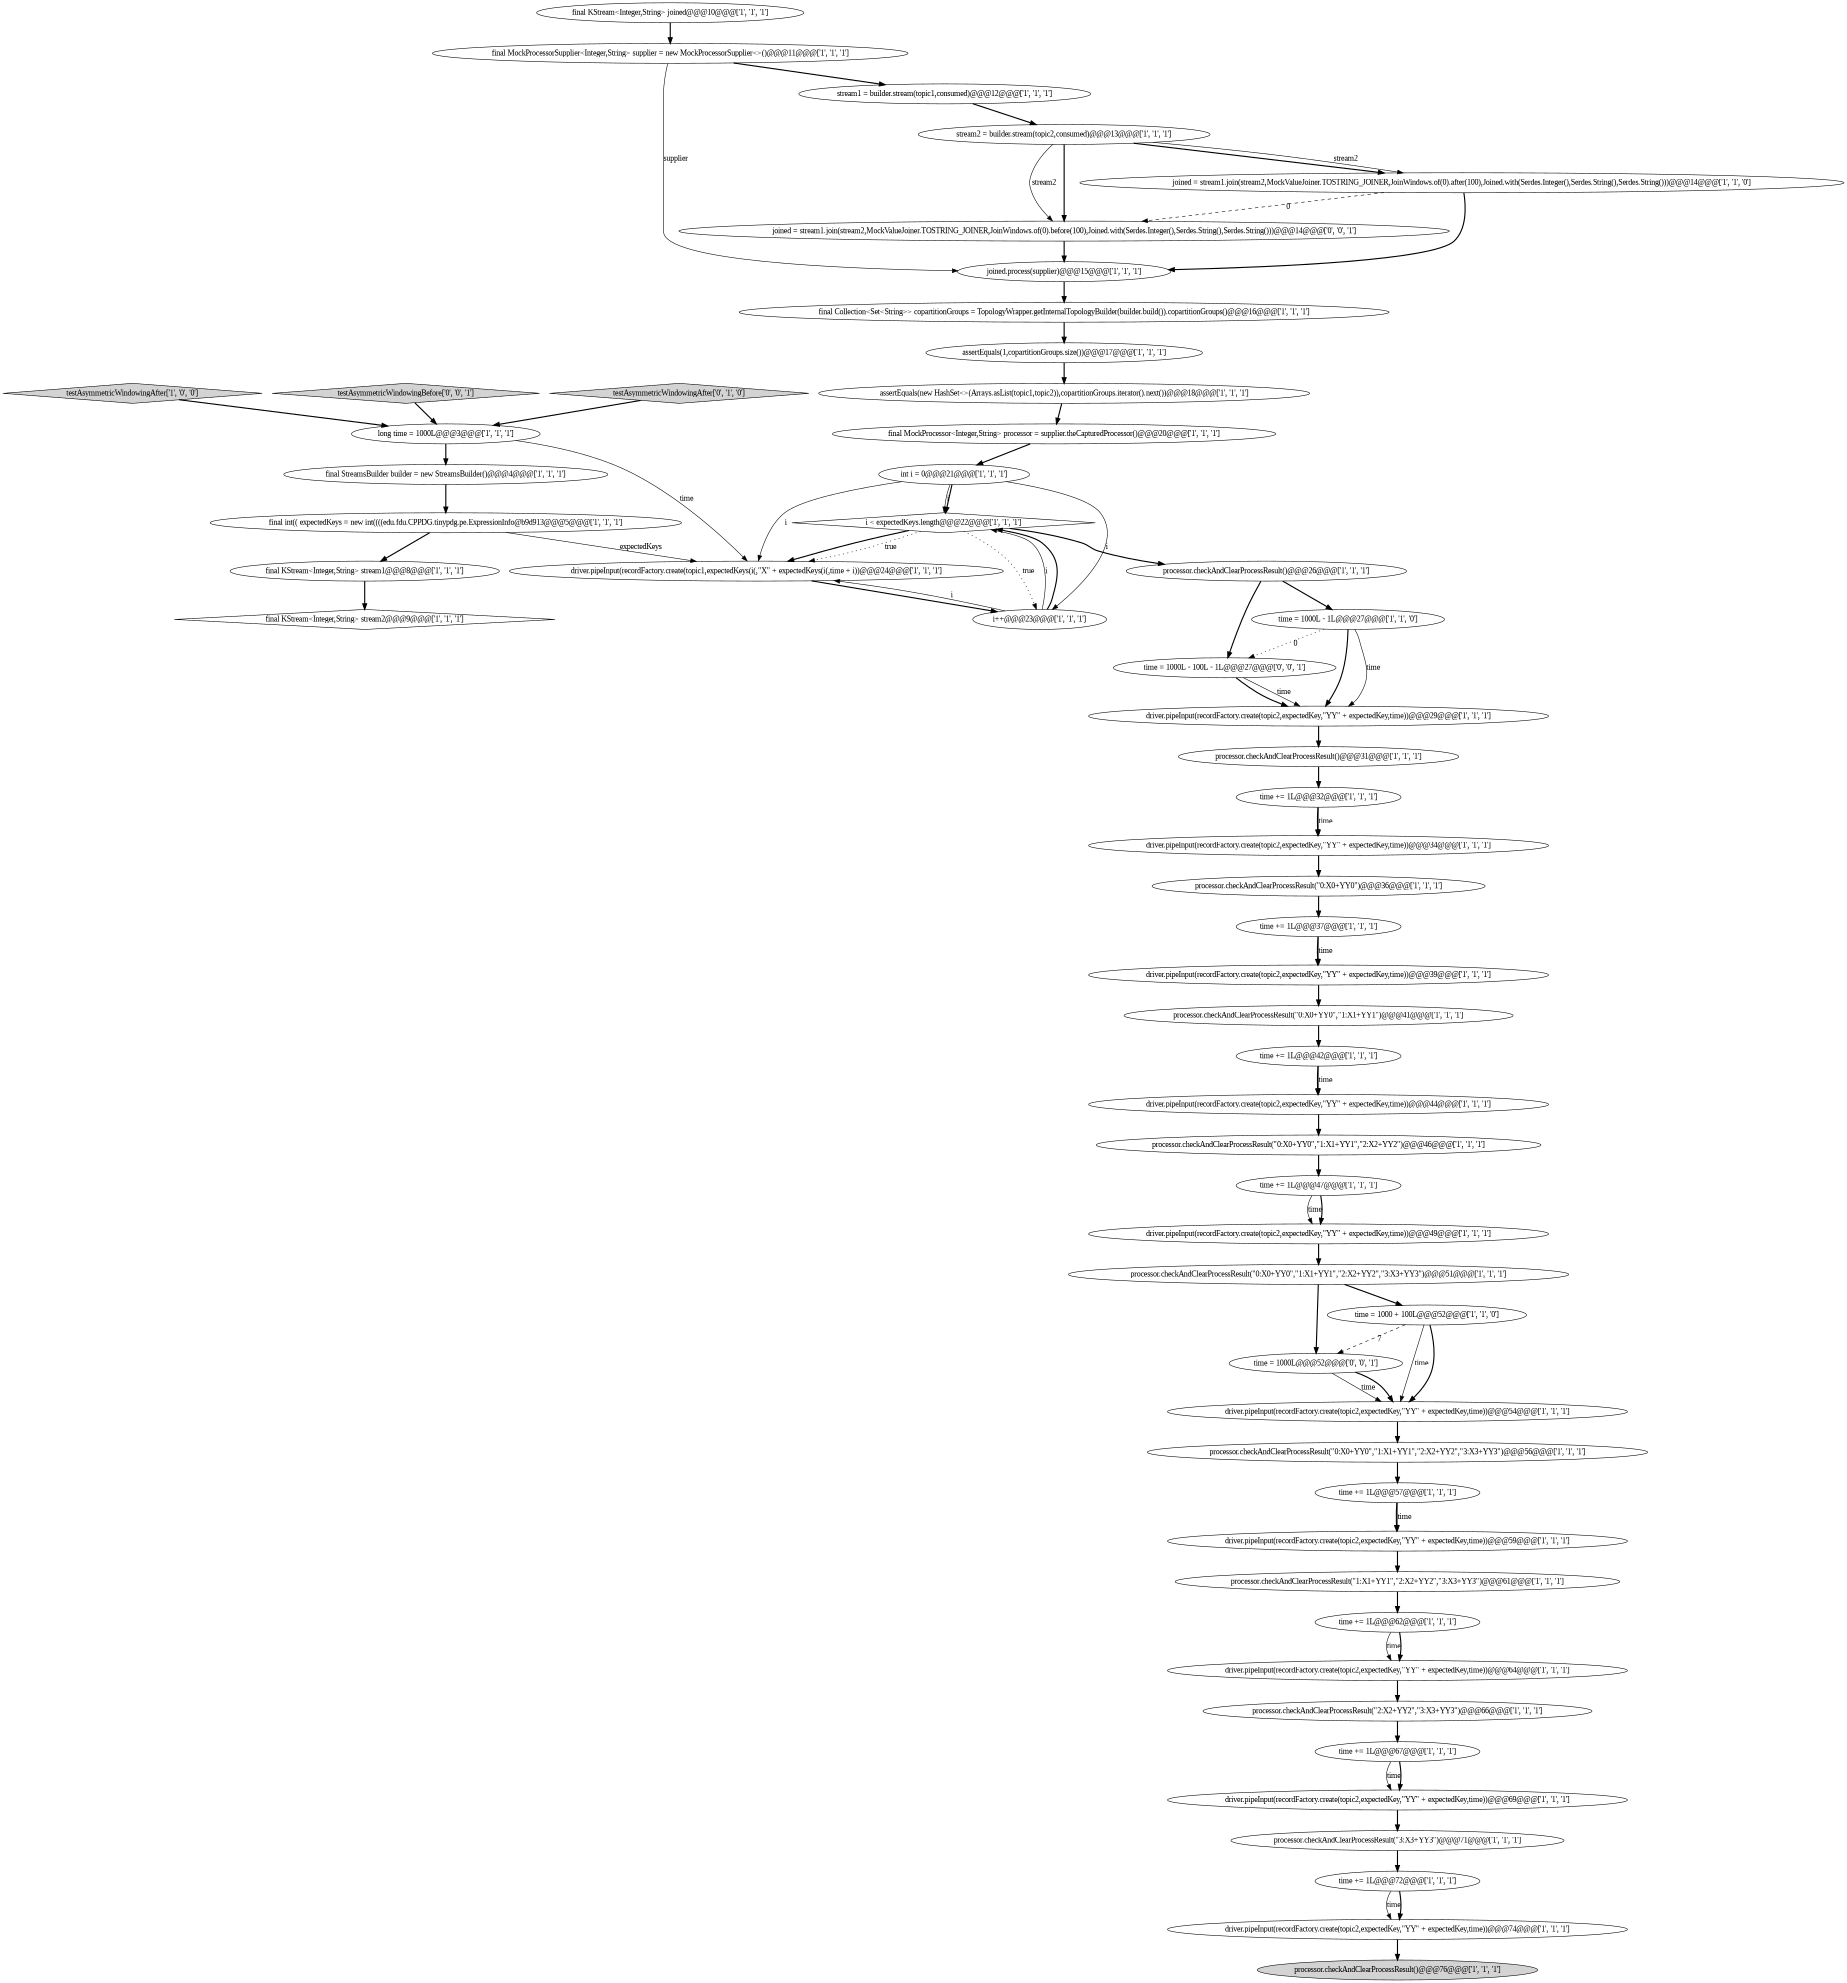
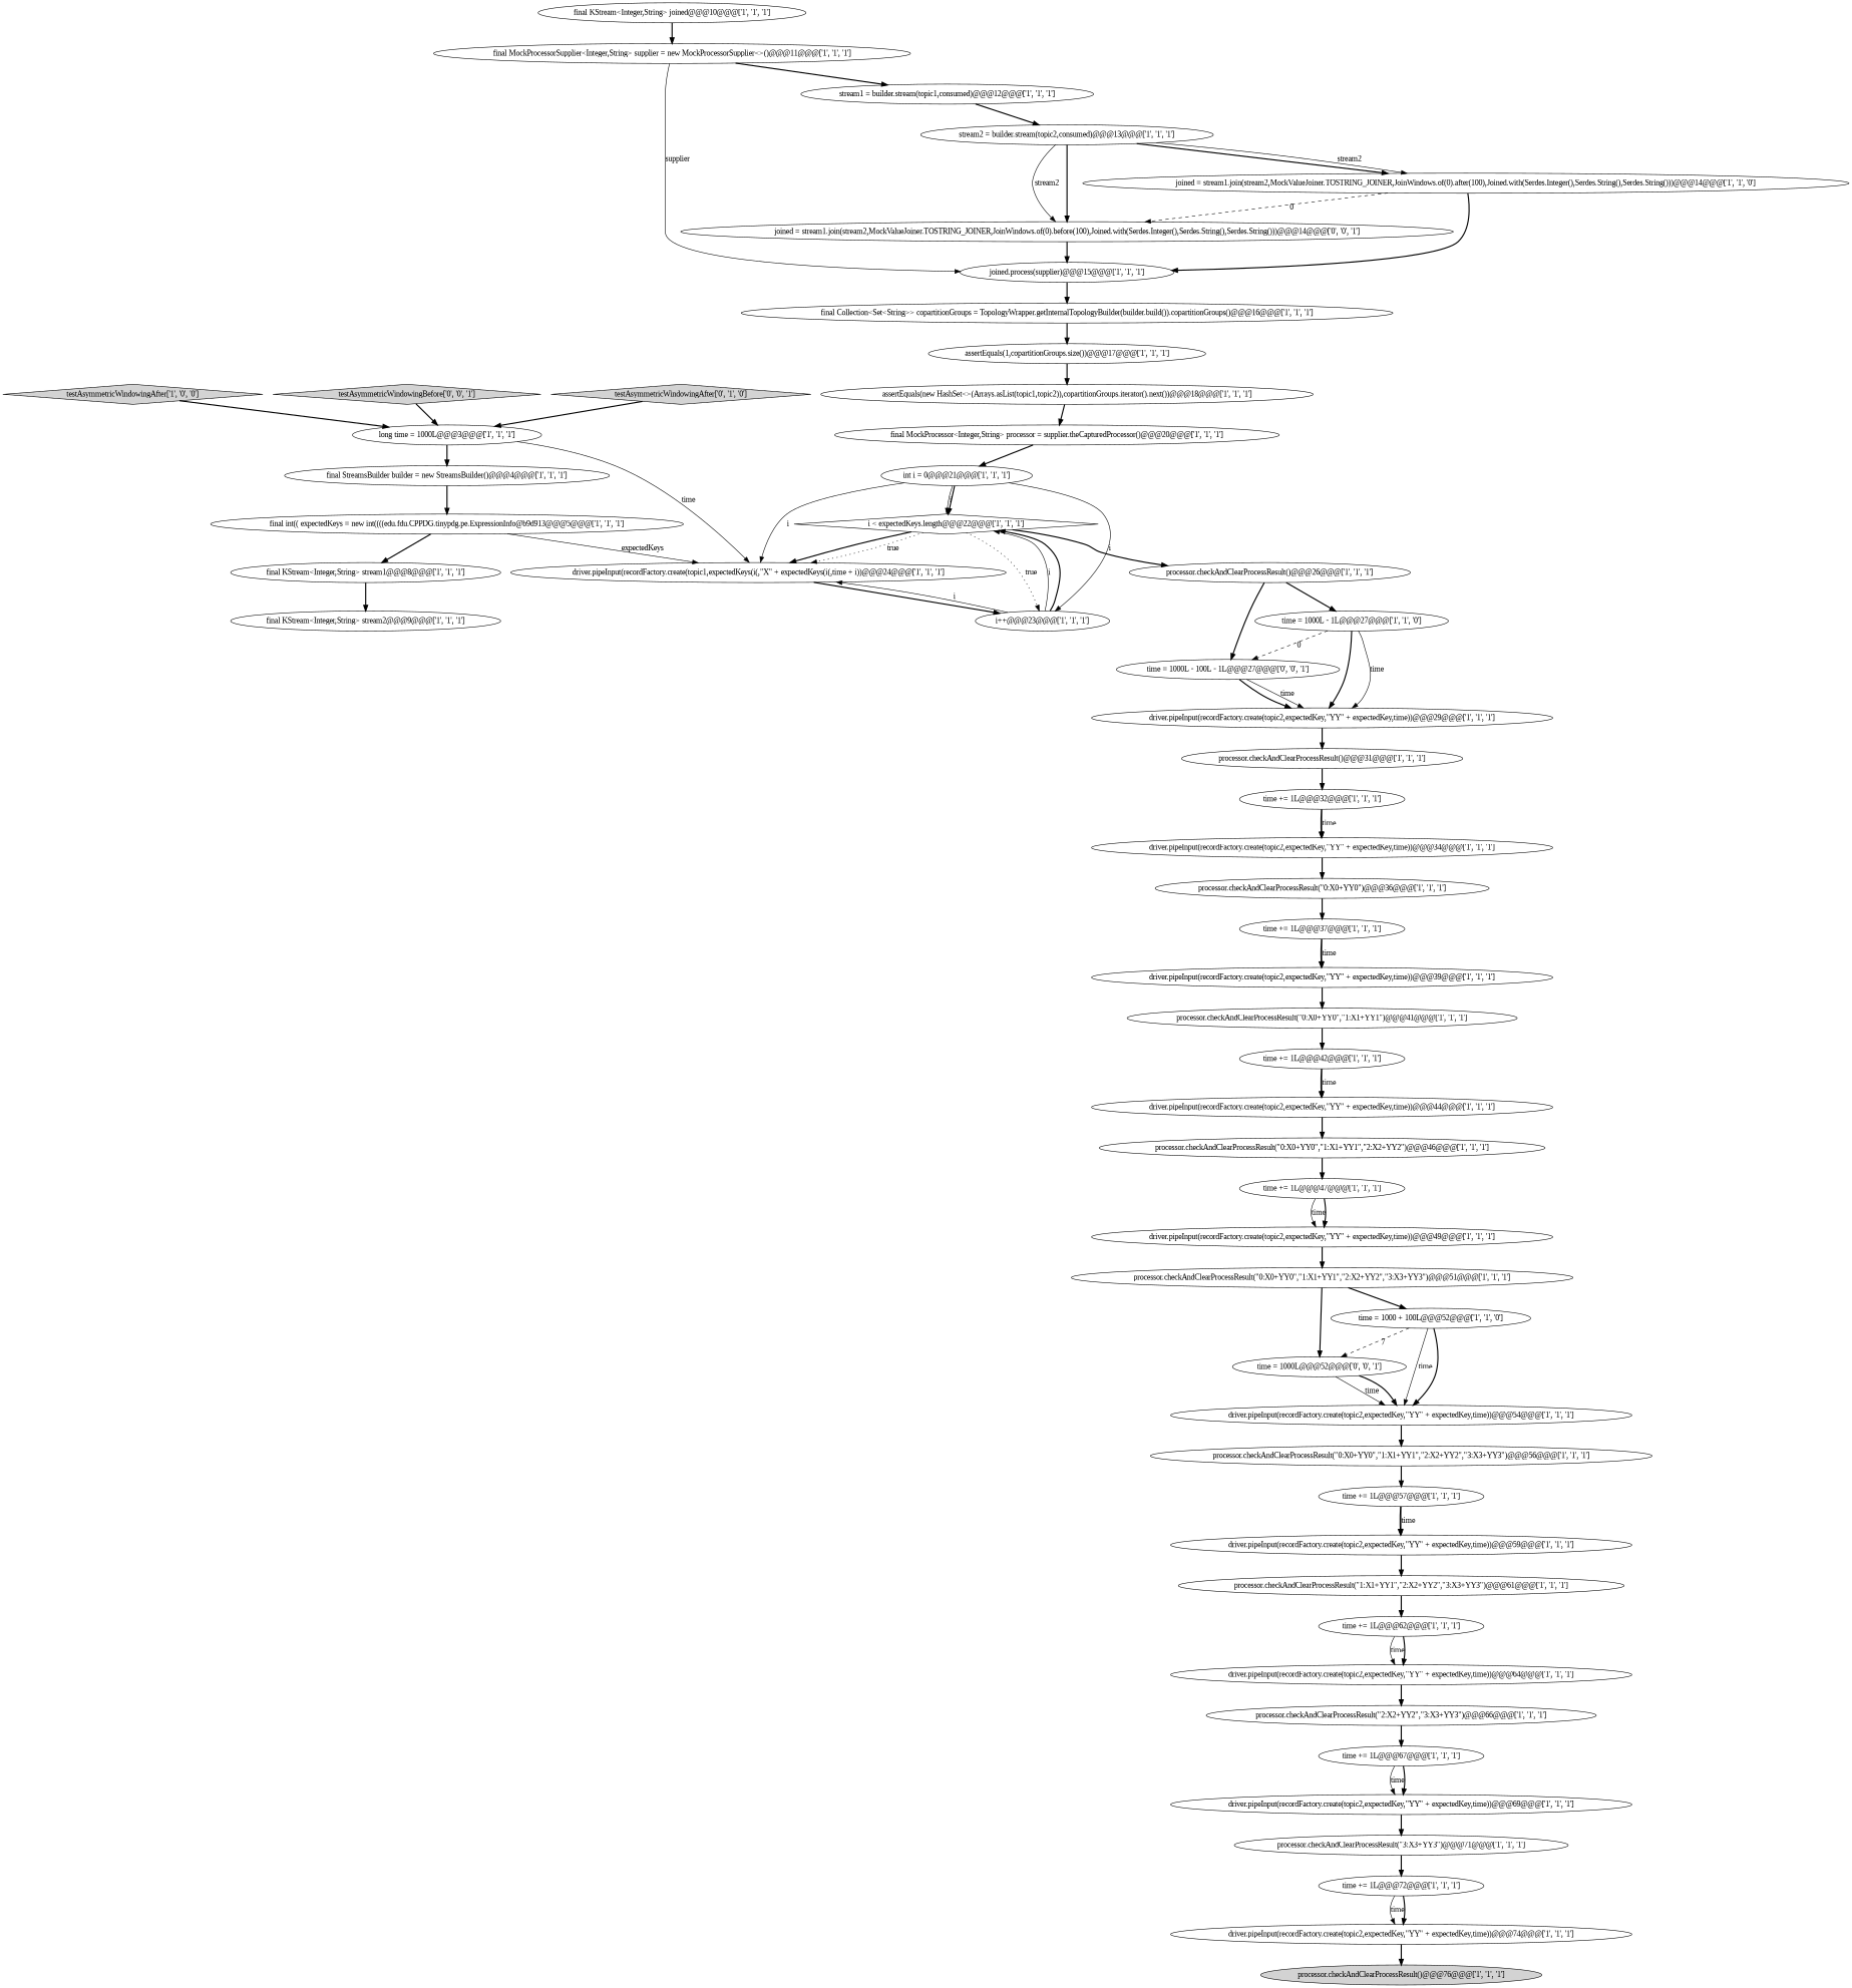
  digraph {
    fontname="Liberation Serif"
    node [fillcolor=white fontname="Liberation Serif" shape=ellipse style=filled]
    edge [fontname="Liberation Serif" style=bold]
    n1 [fillcolor=lightgray label="processor.checkAndClearProcessResult()@@@76@@@['1', '1', '1']"]
    n2 [label="joined.process(supplier)@@@15@@@['1', '1', '1']"]
    n3 [label="final Collection<Set<String>> copartitionGroups = TopologyWrapper.getInternalTopologyBuilder(builder.build()).copartitionGroups()@@@16@@@['1', '1', '1']"]
    n4 [label="assertEquals(1,copartitionGroups.size())@@@17@@@['1', '1', '1']"]
    n5 [label="driver.pipeInput(recordFactory.create(topic2,expectedKey,\"YY\" + expectedKey,time))@@@64@@@['1', '1', '1']"]
    n6 [label="processor.checkAndClearProcessResult(\"2:X2+YY2\",\"3:X3+YY3\")@@@66@@@['1', '1', '1']"]
    n7 [label="time += 1L@@@67@@@['1', '1', '1']"]
    n8 [label="processor.checkAndClearProcessResult(\"0:X0+YY0\",\"1:X1+YY1\",\"2:X2+YY2\",\"3:X3+YY3\")@@@56@@@['1', '1', '1']"]
    n9 [label="time += 1L@@@57@@@['1', '1', '1']"]
    n10 [label="driver.pipeInput(recordFactory.create(topic2,expectedKey,\"YY\" + expectedKey,time))@@@59@@@['1', '1', '1']"]
    n11 [label="final MockProcessorSupplier<Integer,String> supplier = new MockProcessorSupplier<>()@@@11@@@['1', '1', '1']"]
    n12 [label="stream1 = builder.stream(topic1,consumed)@@@12@@@['1', '1', '1']"]
    n13 [label="stream2 = builder.stream(topic2,consumed)@@@13@@@['1', '1', '1']"]
    n14 [label="driver.pipeInput(recordFactory.create(topic2,expectedKey,\"YY\" + expectedKey,time))@@@39@@@['1', '1', '1']"]
    n15 [label="processor.checkAndClearProcessResult(\"0:X0+YY0\",\"1:X1+YY1\")@@@41@@@['1', '1', '1']"]
    n16 [label="time += 1L@@@42@@@['1', '1', '1']"]
    n17 [label="driver.pipeInput(recordFactory.create(topic2,expectedKey,\"YY\" + expectedKey,time))@@@29@@@['1', '1', '1']"]
    n18 [label="processor.checkAndClearProcessResult()@@@31@@@['1', '1', '1']"]
    n19 [label="time += 1L@@@32@@@['1', '1', '1']"]
    n20 [label="time += 1L@@@37@@@['1', '1', '1']"]
    n21 [label="driver.pipeInput(recordFactory.create(topic2,expectedKey,\"YY\" + expectedKey,time))@@@44@@@['1', '1', '1']"]
    n22 [label="processor.checkAndClearProcessResult(\"0:X0+YY0\",\"1:X1+YY1\",\"2:X2+YY2\")@@@46@@@['1', '1', '1']"]
    n23 [label="final KStream<Integer,String> stream1@@@8@@@['1', '1', '1']"]
-   n24 [label="final KStream<Integer,String> stream2@@@9@@@['1', '1', '1']" shape=diamond]
+   n24 [label="final KStream<Integer,String> stream2@@@9@@@['1', '1', '1']"]
    n25 [label="final int(( expectedKeys = new int((((edu.fdu.CPPDG.tinypdg.pe.ExpressionInfo@b9d913@@@5@@@['1', '1', '1']"]
    n26 [label="driver.pipeInput(recordFactory.create(topic1,expectedKeys(i(,\"X\" + expectedKeys(i(,time + i))@@@24@@@['1', '1', '1']"]
    n27 [label="i++@@@23@@@['1', '1', '1']"]
    n28 [fillcolor=lightgray label="testAsymmetricWindowingBefore['0', '0', '1']" shape=diamond]
    n29 [label="long time = 1000L@@@3@@@['1', '1', '1']"]
    n30 [label="final StreamsBuilder builder = new StreamsBuilder()@@@4@@@['1', '1', '1']"]
    n31 [label="driver.pipeInput(recordFactory.create(topic2,expectedKey,\"YY\" + expectedKey,time))@@@69@@@['1', '1', '1']"]
    n32 [label="time += 1L@@@47@@@['1', '1', '1']"]
    n33 [label="driver.pipeInput(recordFactory.create(topic2,expectedKey,\"YY\" + expectedKey,time))@@@49@@@['1', '1', '1']"]
    n34 [label="processor.checkAndClearProcessResult(\"0:X0+YY0\",\"1:X1+YY1\",\"2:X2+YY2\",\"3:X3+YY3\")@@@51@@@['1', '1', '1']"]
    n35 [label="processor.checkAndClearProcessResult(\"1:X1+YY1\",\"2:X2+YY2\",\"3:X3+YY3\")@@@61@@@['1', '1', '1']"]
    n36 [label="time += 1L@@@62@@@['1', '1', '1']"]
    n37 [label="driver.pipeInput(recordFactory.create(topic2,expectedKey,\"YY\" + expectedKey,time))@@@34@@@['1', '1', '1']"]
    n38 [label="final MockProcessor<Integer,String> processor = supplier.theCapturedProcessor()@@@20@@@['1', '1', '1']"]
    n39 [label="int i = 0@@@21@@@['1', '1', '1']"]
    n40 [label="i < expectedKeys.length@@@22@@@['1', '1', '1']" shape=diamond]
    n41 [label="time = 1000 + 100L@@@52@@@['1', '1', '0']"]
    n42 [label="driver.pipeInput(recordFactory.create(topic2,expectedKey,\"YY\" + expectedKey,time))@@@54@@@['1', '1', '1']"]
    n43 [label="time = 1000L@@@52@@@['0', '0', '1']"]
    n44 [label="driver.pipeInput(recordFactory.create(topic2,expectedKey,\"YY\" + expectedKey,time))@@@74@@@['1', '1', '1']"]
    n45 [label="joined = stream1.join(stream2,MockValueJoiner.TOSTRING_JOINER,JoinWindows.of(0).before(100),Joined.with(Serdes.Integer(),Serdes.String(),Serdes.String()))@@@14@@@['0', '0', '1']"]
    n46 [label="joined = stream1.join(stream2,MockValueJoiner.TOSTRING_JOINER,JoinWindows.of(0).after(100),Joined.with(Serdes.Integer(),Serdes.String(),Serdes.String()))@@@14@@@['1', '1', '0']"]
    n47 [label="processor.checkAndClearProcessResult(\"0:X0+YY0\")@@@36@@@['1', '1', '1']"]
    n48 [label="processor.checkAndClearProcessResult()@@@26@@@['1', '1', '1']"]
    n49 [fillcolor=lightgray label="testAsymmetricWindowingAfter['0', '1', '0']" shape=diamond]
    n50 [label="time = 1000L - 100L - 1L@@@27@@@['0', '0', '1']"]
    n51 [label="final KStream<Integer,String> joined@@@10@@@['1', '1', '1']"]
    n52 [label="assertEquals(new HashSet<>(Arrays.asList(topic1,topic2)),copartitionGroups.iterator().next())@@@18@@@['1', '1', '1']"]
    n53 [fillcolor=lightgray label="testAsymmetricWindowingAfter['1', '0', '0']" shape=diamond]
    n54 [label="time = 1000L - 1L@@@27@@@['1', '1', '0']"]
    n55 [label="processor.checkAndClearProcessResult(\"3:X3+YY3\")@@@71@@@['1', '1', '1']"]
    n56 [label="time += 1L@@@72@@@['1', '1', '1']"]
    n2 -> n3
    n3 -> n4
    n4 -> n52
    n5 -> n6
    n6 -> n7
    n7 -> n31 [label=time style=solid]
    n7 -> n31
    n8 -> n9
    n9 -> n10
    n9 -> n10 [label=time style=solid]
    n10 -> n35
    n11 -> n2 [label=supplier style=solid]
    n11 -> n12
    n12 -> n13
    n13 -> n45 [label=stream2 style=solid]
    n13 -> n45
    n13 -> n46
    n13 -> n46 [label=stream2 style=solid]
    n14 -> n15
    n15 -> n16
    n16 -> n21
    n16 -> n21 [label=time style=solid]
    n17 -> n18
    n18 -> n19
    n19 -> n37
    n19 -> n37 [label=time style=solid]
    n20 -> n14
    n20 -> n14 [label=time style=solid]
    n21 -> n22
    n22 -> n32
    n23 -> n24
    n25 -> n23
    n25 -> n26 [label=expectedKeys style=solid]
    n26 -> n27
    n27 -> n26 [label=i style=solid]
    n27 -> n40 [label=i style=solid]
    n27 -> n40
    n28 -> n29
    n29 -> n26 [label=time style=solid]
    n29 -> n30
    n30 -> n25
    n31 -> n55
    n32 -> n33 [label=time style=solid]
    n32 -> n33
    n33 -> n34
    n34 -> n41
    n34 -> n43
    n35 -> n36
    n36 -> n5 [label=time style=solid]
    n36 -> n5
    n37 -> n47
    n38 -> n39
    n39 -> n26 [label=i style=solid]
    n39 -> n27 [label=i style=solid]
    n39 -> n40 [label=i style=solid]
    n39 -> n40
    n40 -> n26 [label=true style=dotted]
    n40 -> n26
    n40 -> n27 [label=true style=dotted]
    n40 -> n48
    n41 -> n42 [label=time style=solid]
    n41 -> n42
    n41 -> n43 [label=7 style=dashed]
    n42 -> n8
    n43 -> n42 [label=time style=solid]
    n43 -> n42
    n44 -> n1
    n45 -> n2
    n46 -> n2
    n46 -> n45 [label=0 style=dashed]
    n47 -> n20
    n48 -> n50
    n48 -> n54
    n49 -> n29
    n50 -> n17 [label=time style=solid]
    n50 -> n17
    n51 -> n11
    n52 -> n38
    n53 -> n29
    n54 -> n17 [label=time style=solid]
    n54 -> n17
-   n54 -> n50 [label=0 style=dotted]
+   n54 -> n50 [label=0 style=dashed]
    n55 -> n56
    n56 -> n44 [label=time style=solid]
    n56 -> n44
  }
